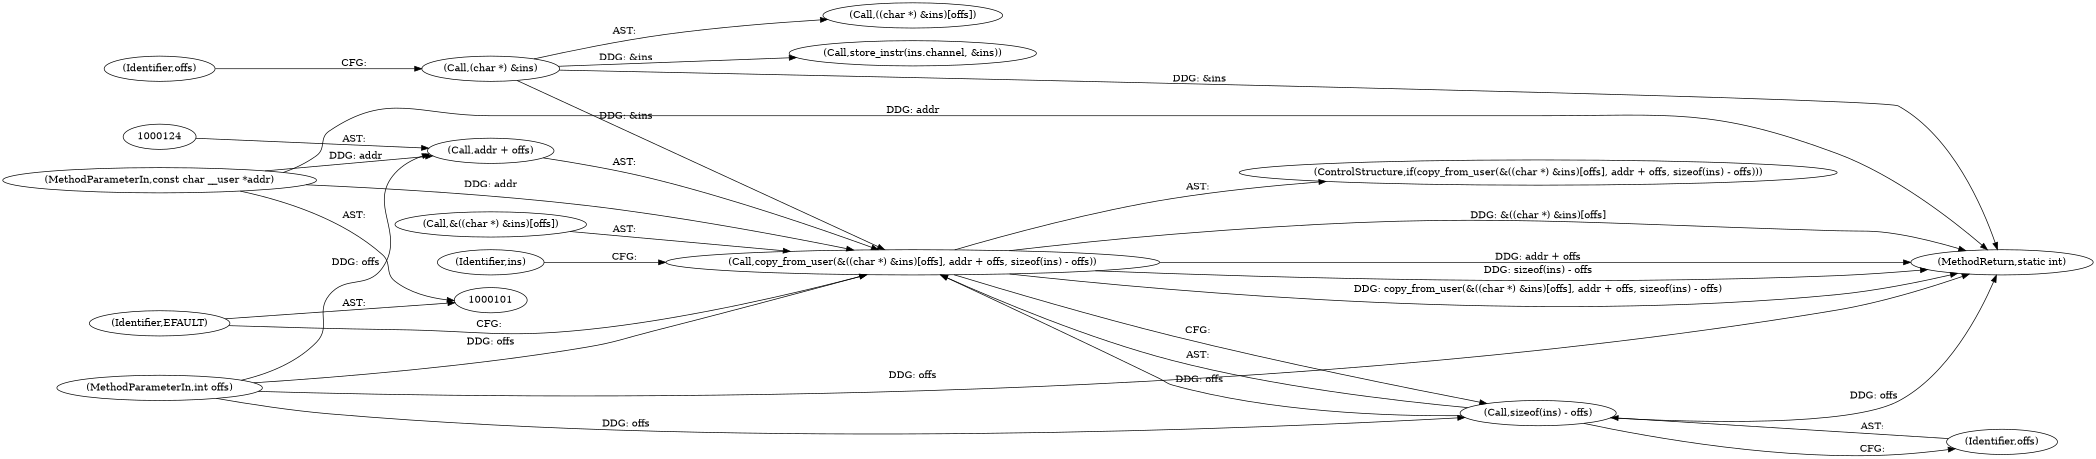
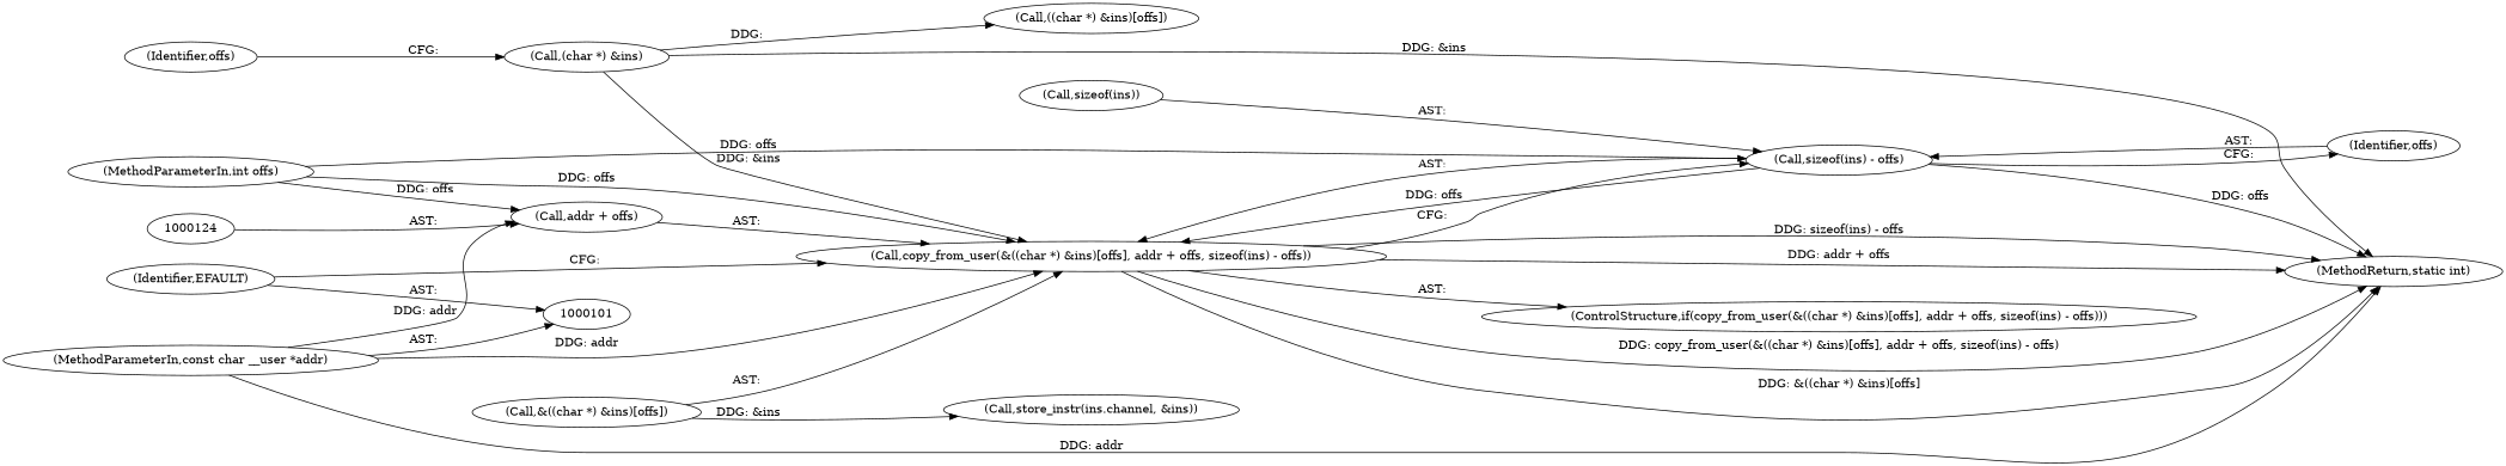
  digraph {
    rankdir=LR
    n1 [label="(Call,copy_from_user(&((char *) &ins)[offs], addr + offs, sizeof(ins) - offs))"]
    n2 [label="(Call,sizeof(ins) - offs)"]
    n3 [label="(MethodReturn,static int)"]
    n4 [label="(ControlStructure,if(copy_from_user(&((char *) &ins)[offs], addr + offs, sizeof(ins) - offs)))"]
    n5 [label="(Identifier,offs)"]
    n6 [label="(Call,(char *) &ins)"]
    n7 [label="(Call,store_instr(ins.channel, &ins))"]
    n8 [label="(Call,((char *) &ins)[offs])"]
    n9 [label="(MethodParameterIn,const char __user *addr)"]
    n10 [label="(Call,addr + offs)"]
    1000101
    n12 [label="(MethodParameterIn,int offs)"]
    n13 [label="(Call,&((char *) &ins)[offs])"]
-   n15 [label="(Identifier,ins)"]
+   n14 [label="(Call,sizeof(ins))"]
    n16 [label="(Identifier,EFAULT)"]
    n17 [label="(Identifier,offs)"]
    1000124
    n1 -> n2 [label="CFG: "]
    n1 -> n3 [label="DDG: &((char *) &ins)[offs]"]
    n1 -> n3 [label="DDG: addr + offs"]
    n1 -> n3 [label="DDG: sizeof(ins) - offs"]
    n1 -> n3 [label="DDG: copy_from_user(&((char *) &ins)[offs], addr + offs, sizeof(ins) - offs)"]
    n1 -> n4 [label="AST: "]
    n2 -> n1 [label="AST: "]
    n2 -> n1 [label="DDG: offs"]
    n2 -> n3 [label="DDG: offs"]
    n2 -> n5 [label="CFG: "]
    n5 -> n2 [label="AST: "]
    n6 -> n1 [label="DDG: &ins"]
    n6 -> n3 [label="DDG: &ins"]
-   n6 -> n7 [label="DDG: &ins"]
-   n6 -> n8 [label="AST: "]
+   n13 -> n7 [label="DDG: &ins"]
+   n6 -> n8 [label="DDG: "]
    n9 -> n1 [label="DDG: addr"]
    n9 -> n3 [label="DDG: addr"]
    n9 -> n10 [label="DDG: addr"]
    n9 -> 1000101 [label="AST: "]
    n10 -> n1 [label="AST: "]
    n12 -> n1 [label="DDG: offs"]
    n12 -> n2 [label="DDG: offs"]
-   n12 -> n3 [label="DDG: offs"]
    n12 -> n10 [label="DDG: offs"]
    n13 -> n1 [label="AST: "]
-   n15 -> n1 [label="CFG: "]
+   n14 -> n2 [label="AST: "]
    n16 -> n1 [label="CFG: "]
    n16 -> 1000101 [label="AST: "]
    n17 -> n6 [label="CFG: "]
    1000124 -> n10 [label="AST: "]
  }
